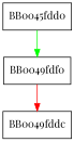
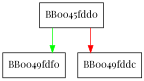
  digraph {
    fontname="Playfair Display"
    splines=ortho
    node [fontname="Playfair Display" shape=box]
    edge [fontname="Playfair Display"]
    n1 [label=BB0045fdd0]
    BB0049fdf0
    BB0049fddc
    n1 -> BB0049fdf0 [color=green]
-   BB0049fdf0 -> BB0049fddc [color=red]
+   n1 -> BB0049fddc [color=red]
  }
